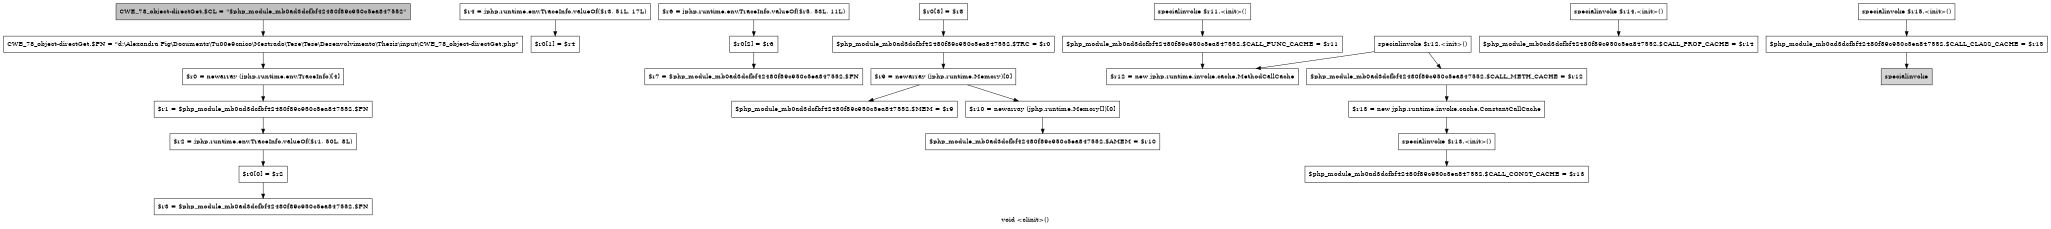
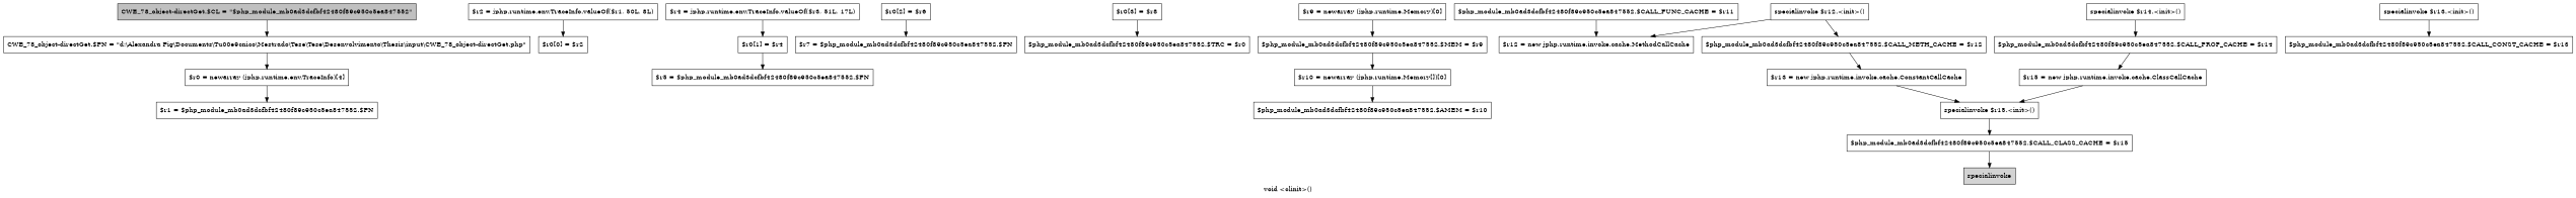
  digraph {
    label="void <clinit>()"
    node [shape=box]
    n1 [fillcolor=gray label="CWE_78_object-directGet.$CL = \"$php_module_mb0ad3dcfbf42480f89c950c5ea847552\"" style=filled]
    n2 [label="CWE_78_object-directGet.$FN = \"d:\\Alexandra Fig\\Documents\\T\u00e9cnico\\Mestrado\\Tese\\Tese\\Desenvolvimento\\Thesis\\input\\CWE_78_object-directGet.php\""]
    n3 [label="$r0 = newarray (jphp.runtime.env.TraceInfo)[4]"]
    n4 [label="$r1 = $php_module_mb0ad3dcfbf42480f89c950c5ea847552.$FN"]
    n5 [label="$r2 = jphp.runtime.env.TraceInfo.valueOf($r1, 50L, 8L)"]
    n6 [label="$r0[0] = $r2"]
-   n7 [label="$r3 = $php_module_mb0ad3dcfbf42480f89c950c5ea847552.$FN"]
    n8 [label="$r4 = jphp.runtime.env.TraceInfo.valueOf($r3, 51L, 17L)"]
    n9 [label="$r0[1] = $r4"]
-   n11 [label="$r6 = jphp.runtime.env.TraceInfo.valueOf($r5, 53L, 11L)"]
+   n10 [label="$r5 = $php_module_mb0ad3dcfbf42480f89c950c5ea847552.$FN"]
    n12 [label="$r0[2] = $r6"]
    n13 [label="$r7 = $php_module_mb0ad3dcfbf42480f89c950c5ea847552.$FN"]
    n14 [label="$r0[3] = $r8"]
    n15 [label="$php_module_mb0ad3dcfbf42480f89c950c5ea847552.$TRC = $r0"]
    n16 [label="$r9 = newarray (jphp.runtime.Memory)[0]"]
    n17 [label="$php_module_mb0ad3dcfbf42480f89c950c5ea847552.$MEM = $r9"]
    n18 [label="$r10 = newarray (jphp.runtime.Memory[])[0]"]
    n19 [label="$php_module_mb0ad3dcfbf42480f89c950c5ea847552.$AMEM = $r10"]
-   n20 [label="specialinvoke $r11.<init>()"]
    n21 [label="$php_module_mb0ad3dcfbf42480f89c950c5ea847552.$CALL_FUNC_CACHE = $r11"]
    n22 [label="$r12 = new jphp.runtime.invoke.cache.MethodCallCache"]
    n23 [label="specialinvoke $r12.<init>()"]
    n24 [label="$php_module_mb0ad3dcfbf42480f89c950c5ea847552.$CALL_METH_CACHE = $r12"]
    n25 [label="$r13 = new jphp.runtime.invoke.cache.ConstantCallCache"]
    n26 [label="specialinvoke $r13.<init>()"]
    n27 [label="$php_module_mb0ad3dcfbf42480f89c950c5ea847552.$CALL_CONST_CACHE = $r13"]
    n28 [label="specialinvoke $r14.<init>()"]
    n29 [label="$php_module_mb0ad3dcfbf42480f89c950c5ea847552.$CALL_PROP_CACHE = $r14"]
+   n30 [label="$r15 = new jphp.runtime.invoke.cache.ClassCallCache"]
    n31 [label="specialinvoke $r15.<init>()"]
    n32 [label="$php_module_mb0ad3dcfbf42480f89c950c5ea847552.$CALL_CLASS_CACHE = $r15"]
    n33 [fillcolor=lightgray label=specialinvoke style=filled]
    n1 -> n2
    n2 -> n3
    n3 -> n4
-   n4 -> n5
    n5 -> n6
-   n6 -> n7
    n8 -> n9
-   n11 -> n12
+   n9 -> n10
    n12 -> n13
    n14 -> n15
-   n15 -> n16
    n16 -> n17
-   n16 -> n18
+   n17 -> n18
    n18 -> n19
-   n20 -> n21
    n21 -> n22
    n23 -> n22
    n23 -> n24
    n24 -> n25
-   n25 -> n26
+   n25 -> n31
    n26 -> n27
    n28 -> n29
+   n29 -> n30
+   n30 -> n31
    n31 -> n32
    n32 -> n33
  }
